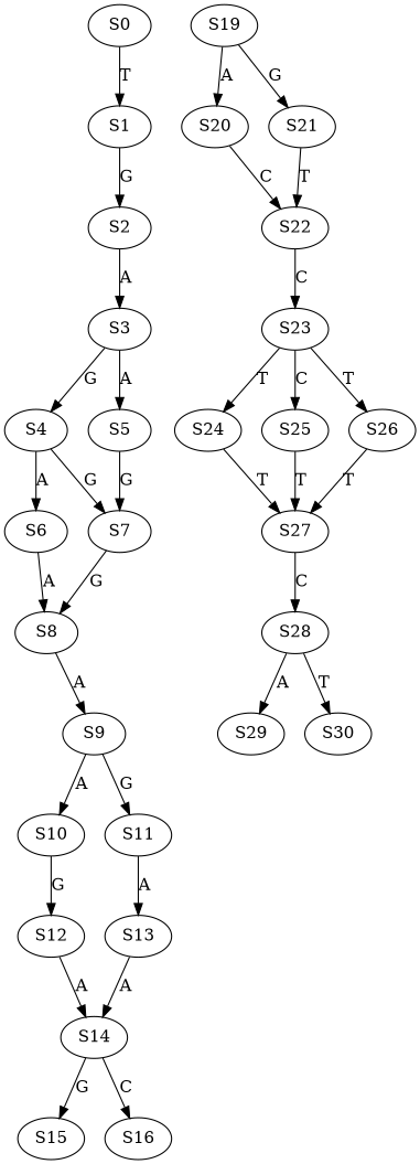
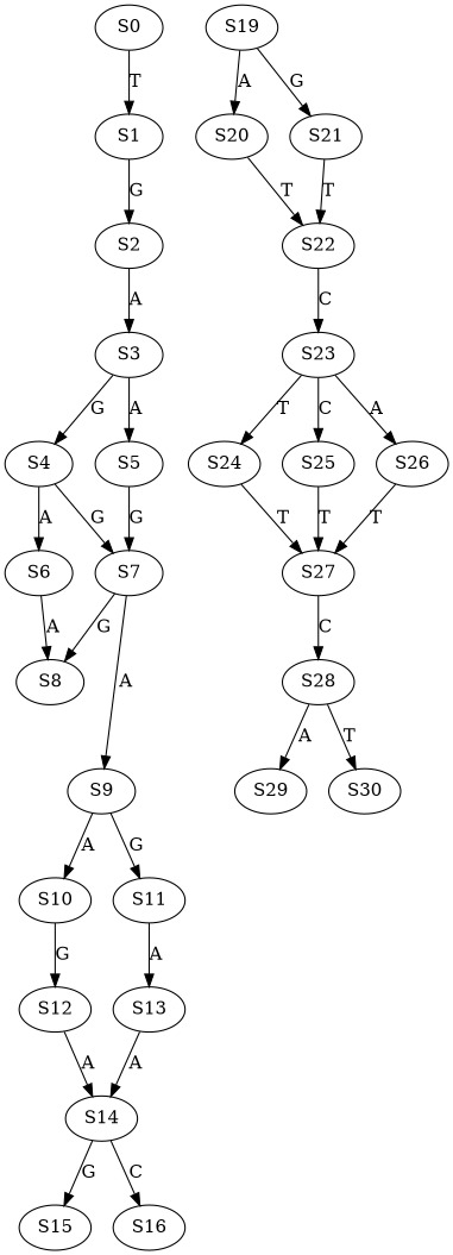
  strict digraph {
    S0
    S1
    S2
    S3
    S4
    S5
    S6
    S7
    S8
    S9
    S10
    S11
    S12
    S13
    S14
    S15
    S16
    S19
    S20
    S21
    S22
    S23
    S24
    S25
    S26
    S27
    S28
    S29
    S30
    S0 -> S1 [label=T]
    S1 -> S2 [label=G]
    S2 -> S3 [label=A]
    S3 -> S4 [label=G]
    S3 -> S5 [label=A]
    S4 -> S6 [label=A]
    S4 -> S7 [label=G]
    S5 -> S7 [label=G]
    S6 -> S8 [label=A]
    S7 -> S8 [label=G]
-   S8 -> S9 [label=A]
+   S7 -> S9 [label=A]
    S9 -> S10 [label=A]
    S9 -> S11 [label=G]
    S10 -> S12 [label=G]
    S11 -> S13 [label=A]
    S12 -> S14 [label=A]
    S13 -> S14 [label=A]
    S14 -> S15 [label=G]
    S14 -> S16 [label=C]
    S19 -> S20 [label=A]
    S19 -> S21 [label=G]
-   S20 -> S22 [label=C]
+   S20 -> S22 [label=T]
    S21 -> S22 [label=T]
    S22 -> S23 [label=C]
    S23 -> S24 [label=T]
    S23 -> S25 [label=C]
-   S23 -> S26 [label=T]
+   S23 -> S26 [label=A]
    S24 -> S27 [label=T]
    S25 -> S27 [label=T]
    S26 -> S27 [label=T]
    S27 -> S28 [label=C]
    S28 -> S29 [label=A]
    S28 -> S30 [label=T]
  }
